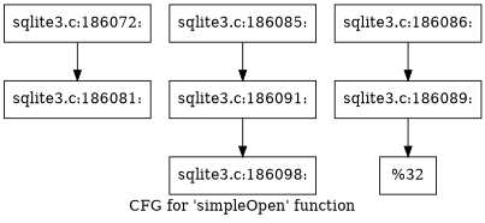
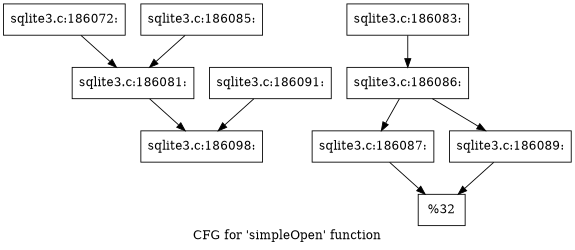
  digraph {
    label="CFG for 'simpleOpen' function"
    node [shape=record]
    n1 [label="{sqlite3.c:186072:}"]
    n2 [label="{sqlite3.c:186081:}"]
    n3 [label="{sqlite3.c:186098:}"]
+   n4 [label="{sqlite3.c:186083:}"]
    n5 [label="{sqlite3.c:186086:}"]
    n6 [label="{sqlite3.c:186085:}"]
    n7 [label="{sqlite3.c:186091:}"]
+   n8 [label="{sqlite3.c:186087:}"]
    n9 [label="{sqlite3.c:186089:}"]
    n10 [label="{%32}"]
    n1 -> n2
+   n2 -> n3
+   n4 -> n5
+   n5 -> n8
    n5 -> n9
-   n6 -> n7
+   n6 -> n2
    n7 -> n3
+   n8 -> n10
    n9 -> n10
  }
